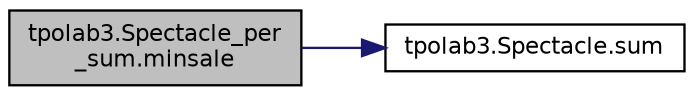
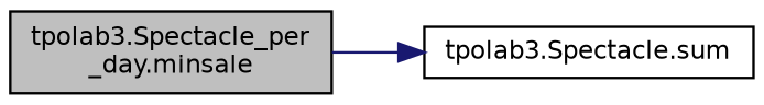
  digraph {
    rankdir=LR
    node [color=black fontname=Helvetica fontsize=10 shape=record style=filled]
-   n1 [fillcolor=grey75 fontcolor=black height=0.2 label="tpolab3.Spectacle_per\l_sum.minsale" width=0.4]
+   n1 [fillcolor=grey75 fontcolor=black height=0.2 label="tpolab3.Spectacle_per\l_day.minsale" width=0.4]
    n2 [fillcolor=white height=0.2 label="tpolab3.Spectacle.sum" width=0.4]
    n1 -> n2 [color=midnightblue fontname=Helvetica fontsize=10 labelfontname=Helvetica labelfontsize=10 style=solid]
  }
